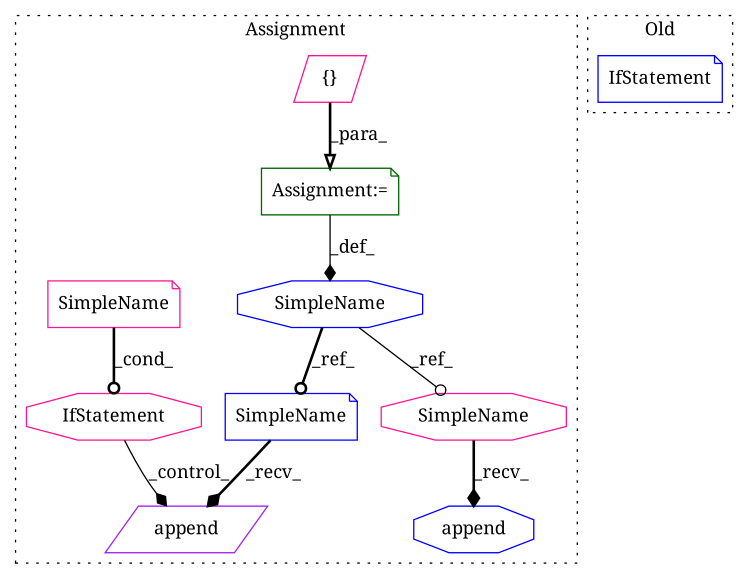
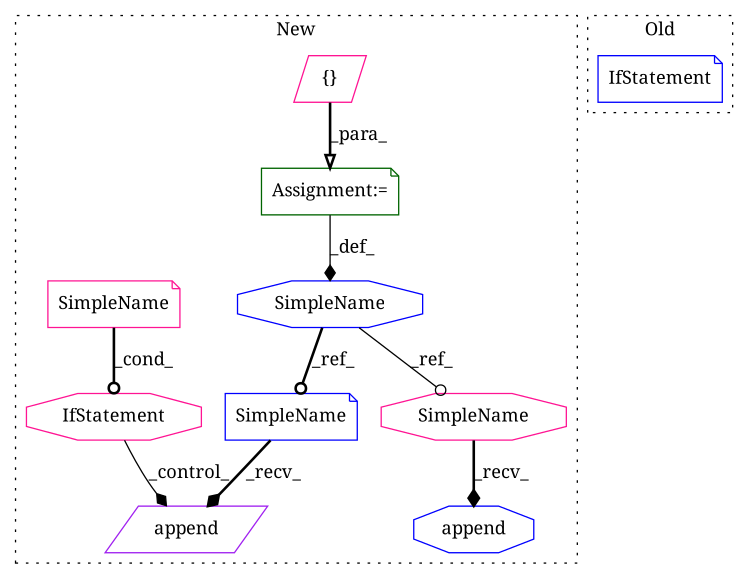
  digraph {
    fontname="Noto Serif"
    node [a=42 l=11 shape=note color=deeppink fontname="Noto Serif"]
    edge [style=bold arrowhead=diamond fontname="Noto Serif"]
    n1 [a=32 l="7,1" label=append s="1881,1899" shape=parallelogram color=purple]
    n2 [a=7 l=1 label="Assignment:=" s=1681 color=darkgreen]
    n3 [a=4 l="1,1" label="{}" s="1691,1699" shape=parallelogram]
    n4 [a=25 l="4,2" label=IfStatement s="1839,1859" shape=octagon]
    n5 [l=16 label=SimpleName s=1843]
    n6 [label=SimpleName s=1670 shape=octagon color=blue]
    n7 [a=32 l="7,1" label=append s="1812,1826" shape=octagon color=blue]
    n8 [label=SimpleName s=1869 color=blue]
    n9 [label=SimpleName s=1800 shape=octagon]
    n10 [a=25 l="4,2" label=IfStatement s="1741,1761" color=blue]
    subgraph cluster_1 {
-     label=Assignment
+     label=New
      style=dotted
      n1
      n2
      n3
      n4
      n5
      n6
      n7
      n8
      n9
    }
    subgraph cluster_2 {
      label=Old
      style=dotted
      n10
    }
    n2 -> n6 [label=_def_ style=solid]
    n3 -> n2 [label=_para_ arrowhead=onormal]
    n4 -> n1 [label=_control_ style=solid]
    n5 -> n4 [label=_cond_ arrowhead=odot]
    n6 -> n8 [label=_ref_ arrowhead=odot]
    n6 -> n9 [label=_ref_ style=solid arrowhead=odot]
    n8 -> n1 [label=_recv_]
    n9 -> n7 [label=_recv_]
  }
